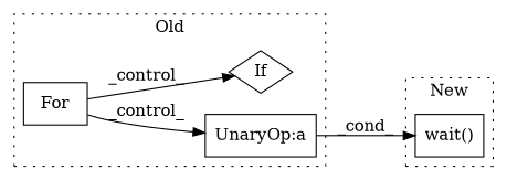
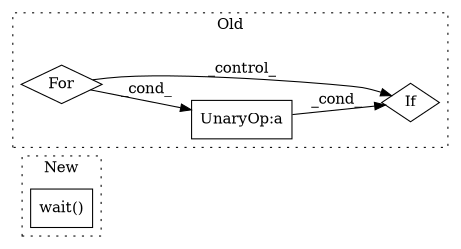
  digraph {
    rankdir=LR
    node [shape=box]
    n1 [a=75 l=50 label="wait()" s=18235]
-   n2 [a=107 l="4,14" label=For s="18580,18634"]
+   n2 [a=107 l="4,14" label=For s="18580,18634" shape=diamond]
    n3 [a=61 l=10 label="UnaryOp:a" s=18777]
    n4 [a=96 l=3 label=If s=18774 shape=diamond]
    subgraph cluster_1 {
      label=New
      style=dotted
      n1
    }
    subgraph cluster_2 {
      label=Old
      style=dotted
      n2
      n3
      n4
    }
-   n2 -> n3 [label=_control_]
+   n2 -> n3 [label=_cond_]
    n2 -> n4 [label=_control_]
-   n3 -> n1 [label=_cond_]
+   n3 -> n4 [label=_cond_]
  }
